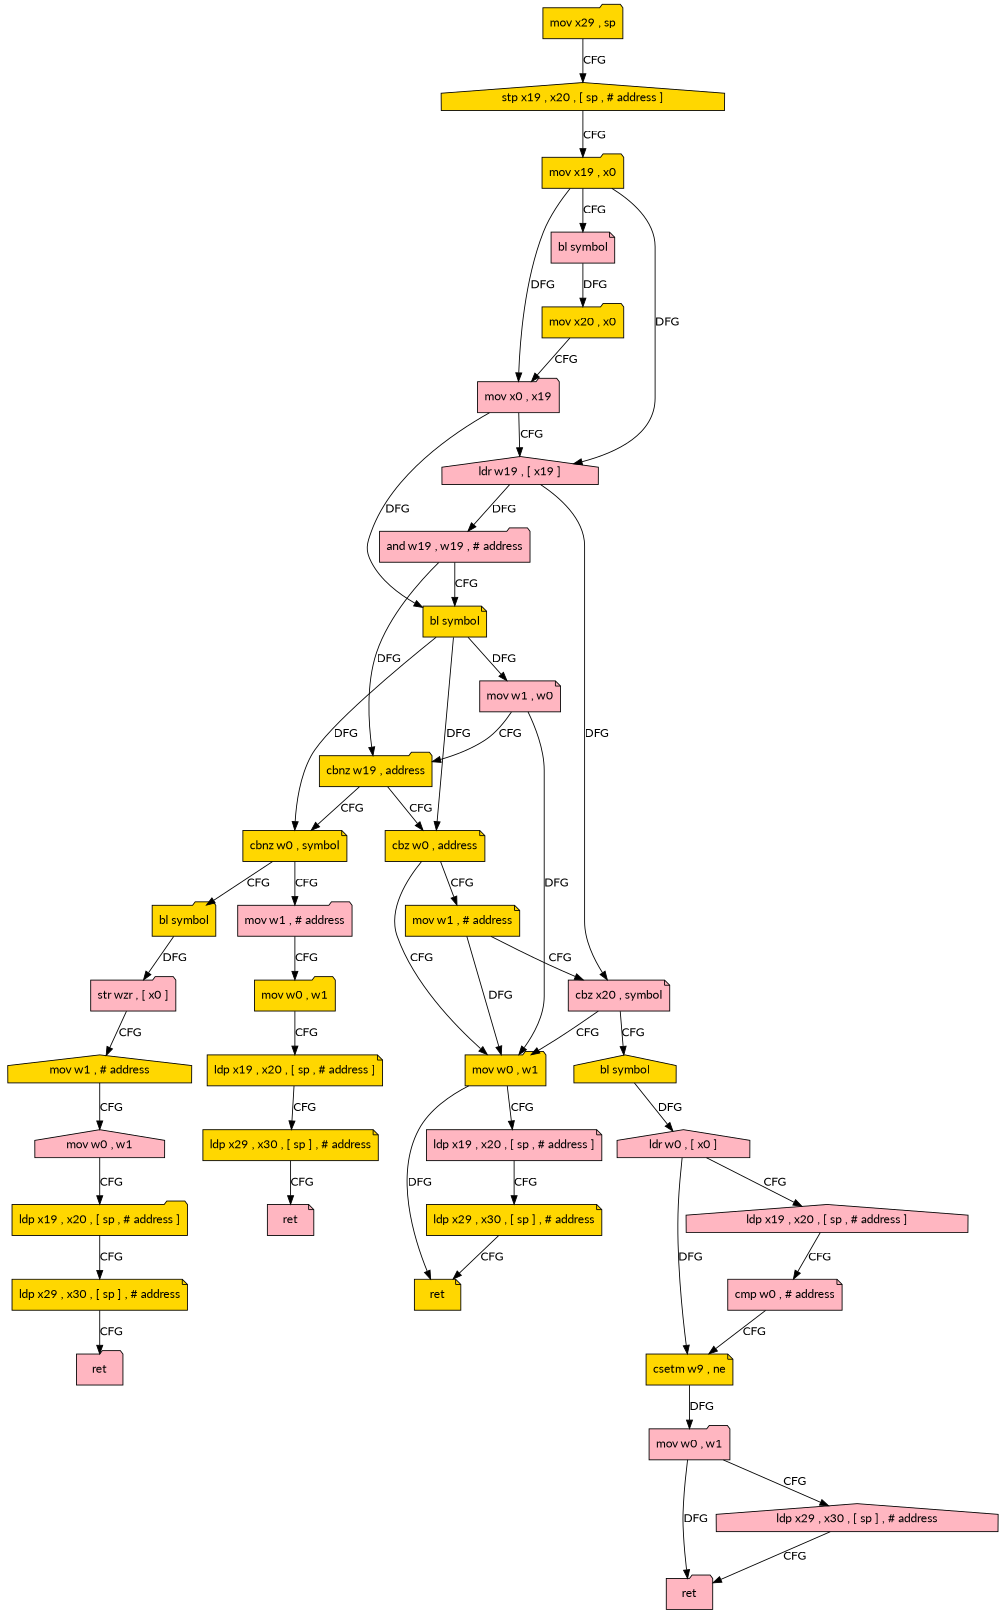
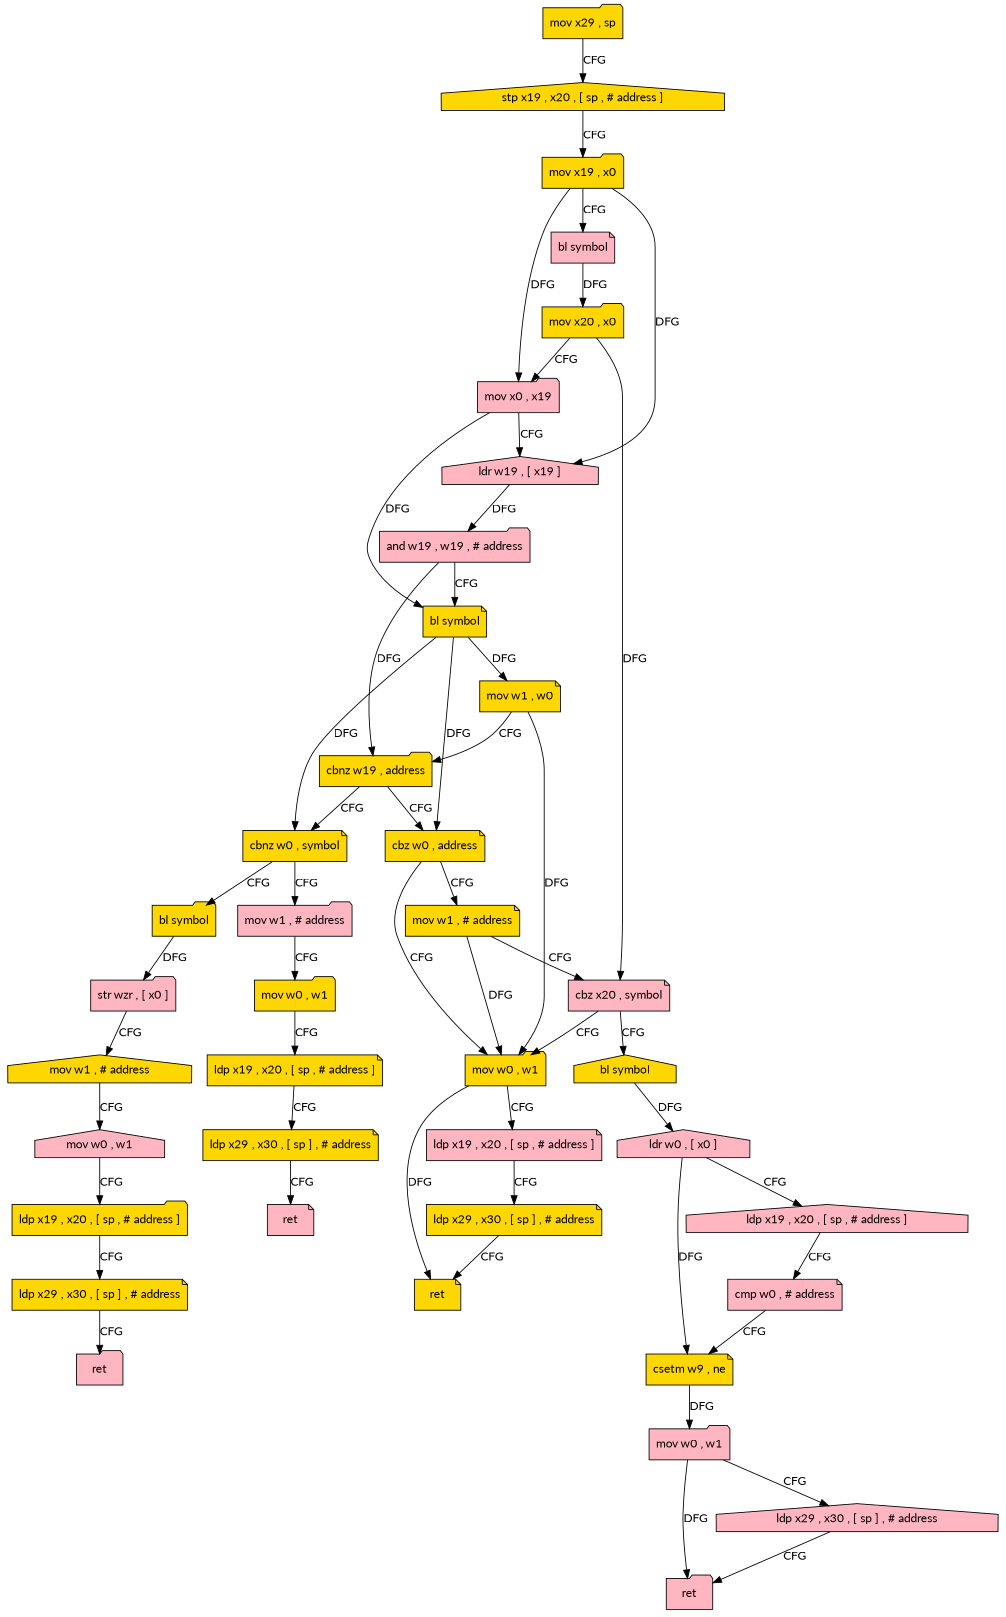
  digraph {
    fontname=Lato
    node [fillcolor=gold fontname=Lato shape=note style=filled]
    edge [fontname=Lato]
    n1 [label="mov x29 , sp" shape=folder]
    n2 [label="stp x19 , x20 , [ sp , # address ]" shape=house]
    n3 [label="mov x19 , x0" shape=folder]
    n4 [fillcolor=lightpink label="bl symbol"]
    n5 [fillcolor=lightpink label="mov x0 , x19" shape=folder]
    n6 [fillcolor=lightpink label="ldr w19 , [ x19 ]" shape=house]
    n7 [label="mov x20 , x0" shape=folder]
    n8 [label="bl symbol"]
    n9 [fillcolor=lightpink label="and w19 , w19 , # address" shape=folder]
    n10 [fillcolor=lightpink label="cbz x20 , symbol"]
    n11 [label="mov w0 , w1" shape=folder]
    n12 [label="bl symbol" shape=house]
-   n13 [fillcolor=lightpink label="mov w1 , w0"]
+   n13 [label="mov w1 , w0"]
    n14 [label="cbnz w0 , symbol"]
    n15 [label="cbz w0 , address"]
    n16 [label="cbnz w19 , address" shape=folder]
    n17 [fillcolor=lightpink label="mov w1 , # address" shape=folder]
    n18 [label="bl symbol" shape=folder]
    n19 [label="mov w1 , # address"]
    n20 [fillcolor=lightpink label="ldp x19 , x20 , [ sp , # address ]"]
    n21 [label=ret]
    n22 [label="mov w0 , w1" shape=folder]
    n23 [fillcolor=lightpink label="str wzr , [ x0 ]" shape=folder]
    n24 [label="ldp x19 , x20 , [ sp , # address ]"]
    n25 [label="mov w1 , # address" shape=house]
    n26 [label="ldp x29 , x30 , [ sp ] , # address"]
    n27 [label="ldp x29 , x30 , [ sp ] , # address"]
    n28 [fillcolor=lightpink label=ret]
    n29 [fillcolor=lightpink label="mov w0 , w1" shape=house]
    n30 [label="ldp x19 , x20 , [ sp , # address ]" shape=folder]
    n31 [label="ldp x29 , x30 , [ sp ] , # address"]
    n32 [fillcolor=lightpink label=ret shape=folder]
    n33 [fillcolor=lightpink label="ldr w0 , [ x0 ]" shape=house]
    n34 [fillcolor=lightpink label="ldp x19 , x20 , [ sp , # address ]" shape=house]
    n35 [label="csetm w9 , ne"]
    n36 [fillcolor=lightpink label="cmp w0 , # address"]
    n37 [fillcolor=lightpink label="mov w0 , w1" shape=folder]
    n38 [fillcolor=lightpink label="ldp x29 , x30 , [ sp ] , # address" shape=house]
    n39 [fillcolor=lightpink label=ret shape=folder]
    n1 -> n2 [label=CFG]
    n2 -> n3 [label=CFG]
    n3 -> n4 [label=CFG]
    n3 -> n5 [label=DFG]
    n3 -> n6 [label=DFG]
    n4 -> n7 [label=DFG]
    n5 -> n6 [label=CFG]
    n5 -> n8 [label=DFG]
    n6 -> n9 [label=DFG]
    n7 -> n5 [label=CFG]
-   n6 -> n10 [label=DFG]
+   n7 -> n10 [label=DFG]
    n8 -> n13 [label=DFG]
    n8 -> n14 [label=DFG]
    n8 -> n15 [label=DFG]
    n9 -> n8 [label=CFG]
    n9 -> n16 [label=DFG]
    n10 -> n11 [label=CFG]
    n10 -> n12 [label=CFG]
    n11 -> n20 [label=CFG]
    n11 -> n21 [label=DFG]
    n12 -> n33 [label=DFG]
    n13 -> n11 [label=DFG]
    n13 -> n16 [label=CFG]
    n14 -> n17 [label=CFG]
    n14 -> n18 [label=CFG]
    n15 -> n11 [label=CFG]
    n15 -> n19 [label=CFG]
    n16 -> n14 [label=CFG]
    n16 -> n15 [label=CFG]
    n17 -> n22 [label=CFG]
    n18 -> n23 [label=DFG]
    n19 -> n10 [label=CFG]
    n19 -> n11 [label=DFG]
    n20 -> n26 [label=CFG]
    n22 -> n24 [label=CFG]
    n23 -> n25 [label=CFG]
    n24 -> n27 [label=CFG]
    n25 -> n29 [label=CFG]
    n26 -> n21 [label=CFG]
    n27 -> n28 [label=CFG]
    n29 -> n30 [label=CFG]
    n30 -> n31 [label=CFG]
    n31 -> n32 [label=CFG]
    n33 -> n34 [label=CFG]
    n33 -> n35 [label=DFG]
    n34 -> n36 [label=CFG]
    n35 -> n37 [label=DFG]
    n36 -> n35 [label=CFG]
    n37 -> n38 [label=CFG]
    n37 -> n39 [label=DFG]
    n38 -> n39 [label=CFG]
  }
